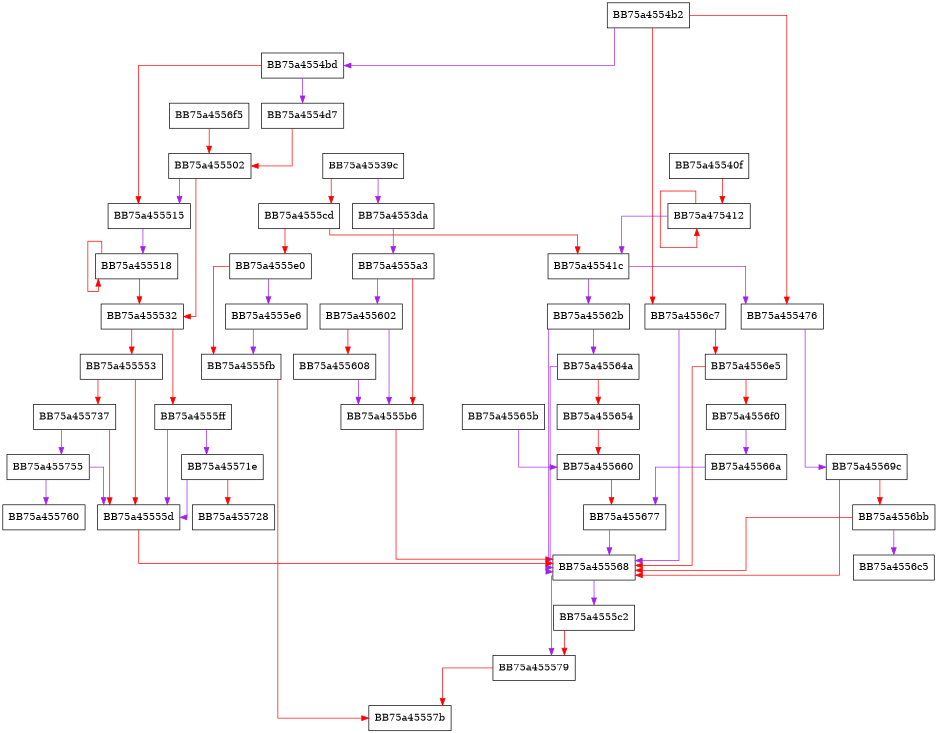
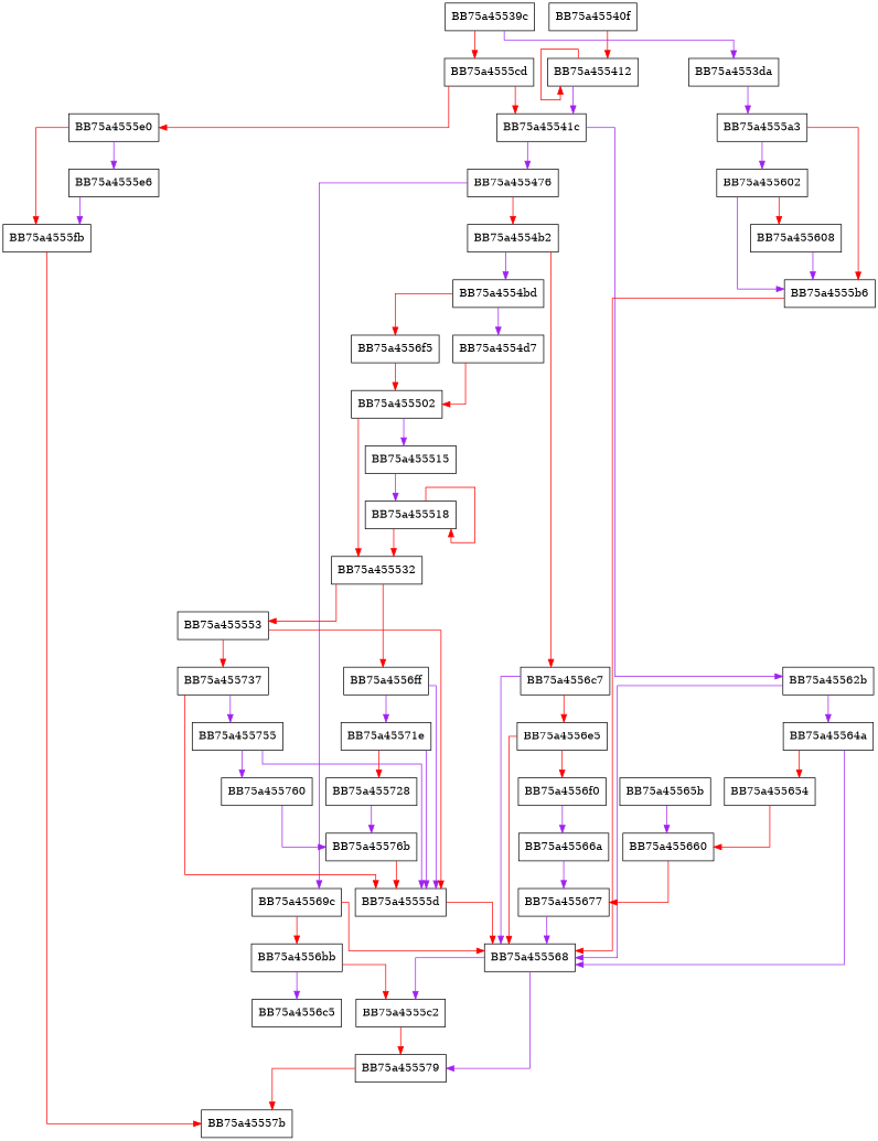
  digraph {
    splines=ortho
    node [shape=box]
    edge [color=red]
    BB75a45539c
    BB75a4555cd
    BB75a4553da
    BB75a4555e0
    BB75a45541c
    BB75a4555a3
    BB75a4555fb
    BB75a45557b
    BB75a4555e6
    BB75a455602
    BB75a4555b6
    BB75a45540f
-   BB75a455412 [label=BB75a475412]
+   BB75a455412
    BB75a455608
    BB75a455568
    BB75a45562b
    BB75a455476
    BB75a45564a
    BB75a45569c
    BB75a4554b2
    BB75a4555c2
    BB75a455579
    BB75a455654
    BB75a4556bb
    BB75a4556c7
    BB75a4554bd
    BB75a4556c5
    BB75a4556e5
    BB75a4556f5
    BB75a4554d7
    BB75a4556f0
    BB75a455502
    BB75a455532
    BB75a455515
-   BB75a4556ff [label=BB75a4555ff]
+   BB75a4556ff
    BB75a455553
    BB75a455518
    BB75a45555d
    BB75a45571e
    BB75a455737
    BB75a455728
    BB75a455755
    BB75a455760
    BB75a455660
    BB75a455677
    BB75a45565b
    BB75a45566a
+   BB75a45576b
    BB75a45539c -> BB75a4555cd
    BB75a45539c -> BB75a4553da [color=purple]
    BB75a4555cd -> BB75a4555e0
    BB75a4555cd -> BB75a45541c
    BB75a4553da -> BB75a4555a3 [color=purple]
    BB75a4555e0 -> BB75a4555fb
    BB75a4555e0 -> BB75a4555e6 [color=purple]
    BB75a45541c -> BB75a45562b [color=purple]
    BB75a45541c -> BB75a455476 [color=purple]
    BB75a4555a3 -> BB75a455602 [color=purple]
    BB75a4555a3 -> BB75a4555b6
    BB75a4555fb -> BB75a45557b
    BB75a4555e6 -> BB75a4555fb [color=purple]
    BB75a455602 -> BB75a4555b6 [color=purple]
    BB75a455602 -> BB75a455608
    BB75a4555b6 -> BB75a455568
    BB75a45540f -> BB75a455412
    BB75a455412 -> BB75a45541c [color=purple]
    BB75a455412 -> BB75a455412
    BB75a455608 -> BB75a4555b6 [color=purple]
    BB75a455568 -> BB75a4555c2 [color=purple]
    BB75a455568 -> BB75a455579 [color=purple]
    BB75a45562b -> BB75a455568 [color=purple]
    BB75a45562b -> BB75a45564a [color=purple]
    BB75a455476 -> BB75a45569c [color=purple]
-   BB75a4554b2 -> BB75a455476
+   BB75a455476 -> BB75a4554b2
    BB75a45564a -> BB75a455568 [color=purple]
    BB75a45564a -> BB75a455654
    BB75a45569c -> BB75a455568
    BB75a45569c -> BB75a4556bb
    BB75a4554b2 -> BB75a4556c7
    BB75a4554b2 -> BB75a4554bd [color=purple]
    BB75a4555c2 -> BB75a455579
    BB75a455579 -> BB75a45557b
    BB75a455654 -> BB75a455660
-   BB75a4556bb -> BB75a455568
+   BB75a4556bb -> BB75a4555c2
    BB75a4556bb -> BB75a4556c5 [color=purple]
    BB75a4556c7 -> BB75a455568 [color=purple]
    BB75a4556c7 -> BB75a4556e5
-   BB75a4554bd -> BB75a455515
+   BB75a4554bd -> BB75a4556f5
    BB75a4554bd -> BB75a4554d7 [color=purple]
    BB75a4556e5 -> BB75a455568
    BB75a4556e5 -> BB75a4556f0
    BB75a4556f5 -> BB75a455502
    BB75a4554d7 -> BB75a455502
    BB75a4556f0 -> BB75a45566a [color=purple]
    BB75a455502 -> BB75a455532
    BB75a455502 -> BB75a455515 [color=purple]
    BB75a455532 -> BB75a4556ff
    BB75a455532 -> BB75a455553
    BB75a455515 -> BB75a455518 [color=purple]
    BB75a4556ff -> BB75a45555d [color=purple]
    BB75a4556ff -> BB75a45571e [color=purple]
    BB75a455553 -> BB75a45555d
    BB75a455553 -> BB75a455737
    BB75a455518 -> BB75a455532
    BB75a455518 -> BB75a455518
    BB75a45555d -> BB75a455568
    BB75a45571e -> BB75a45555d [color=purple]
    BB75a45571e -> BB75a455728
    BB75a455737 -> BB75a45555d
    BB75a455737 -> BB75a455755 [color=purple]
+   BB75a455728 -> BB75a45576b [color=purple]
    BB75a455755 -> BB75a45555d [color=purple]
    BB75a455755 -> BB75a455760 [color=purple]
+   BB75a455760 -> BB75a45576b [color=purple]
    BB75a455660 -> BB75a455677
    BB75a455677 -> BB75a455568 [color=purple]
    BB75a45565b -> BB75a455660 [color=purple]
    BB75a45566a -> BB75a455677 [color=purple]
+   BB75a45576b -> BB75a45555d
  }
